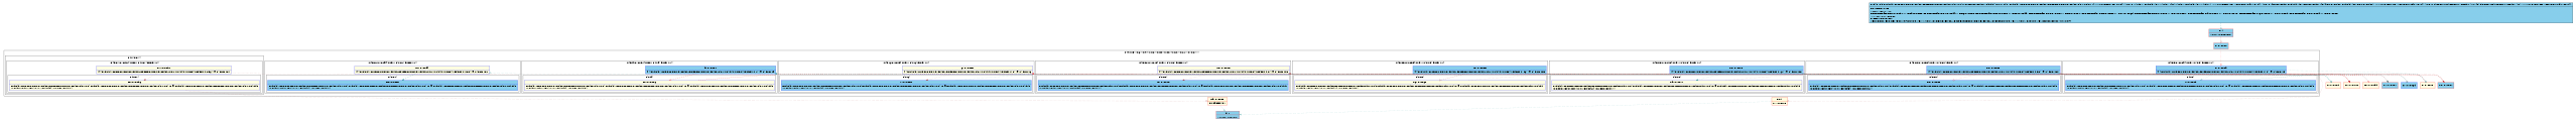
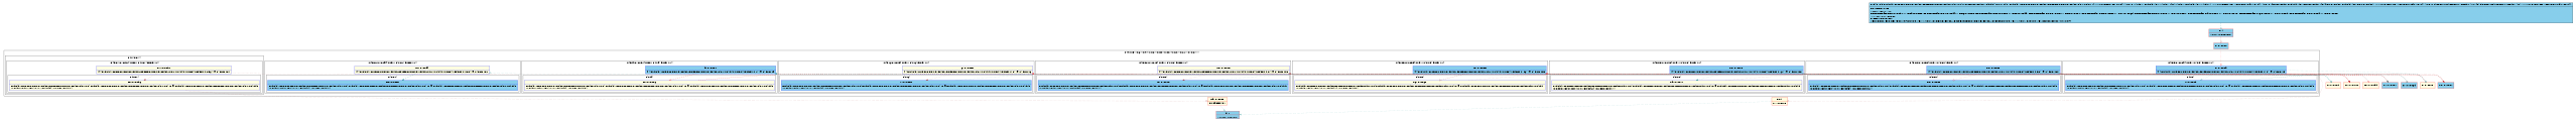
  digraph {
    fontname="DejaVu Sans"
    node [color=blue fillcolor=skyblue fontname="DejaVu Sans" shape=record style=filled]
    edge [arrowhead=normal color=teal fontname="DejaVu Sans" style=dotted]
    n1 [label="{4\:\ 0x000b|androidx.core.app.FrameMetricsAggregator$FrameMetricsApi24Impl androidx.core.app.FrameMetricsAggregator.FrameMetricsApi24Impl r0 = androidx.core.app.FrameMetricsAggregator.FrameMetricsApi24Impl.this\lr0.addDurationItem(r0.mMetrics[0], r12.getMetric(8))\l}"]
    n2 [label="{3\:\ 0x0009|if ((androidx.core.app.FrameMetricsAggregator.FrameMetricsApi24Impl.this.mTrackingFlags & 1) != 0) goto L3\l}"]
    n3 [label="{7\:\ 0x0020|androidx.core.app.FrameMetricsAggregator$FrameMetricsApi24Impl androidx.core.app.FrameMetricsAggregator.FrameMetricsApi24Impl r0 = androidx.core.app.FrameMetricsAggregator.FrameMetricsApi24Impl.this\lr0.addDurationItem(r0.mMetrics[1], r12.getMetric(1))\l}"]
    n4 [fillcolor=lightyellow label="{6\:\ 0x001e|if ((androidx.core.app.FrameMetricsAggregator.FrameMetricsApi24Impl.this.mTrackingFlags & 2) != 0) goto L6\l}"]
    n5 [fillcolor=lightyellow label="{10\:\ 0x0036|androidx.core.app.FrameMetricsAggregator$FrameMetricsApi24Impl androidx.core.app.FrameMetricsAggregator.FrameMetricsApi24Impl r0 = androidx.core.app.FrameMetricsAggregator.FrameMetricsApi24Impl.this\lr0.addDurationItem(r0.mMetrics[2], r12.getMetric(3))\l}"]
    n6 [label="{9\:\ 0x0034|if ((androidx.core.app.FrameMetricsAggregator.FrameMetricsApi24Impl.this.mTrackingFlags & 4) != 0) goto L9\l}"]
    n7 [label="{13\:\ 0x004a|androidx.core.app.FrameMetricsAggregator$FrameMetricsApi24Impl androidx.core.app.FrameMetricsAggregator.FrameMetricsApi24Impl r0 = androidx.core.app.FrameMetricsAggregator.FrameMetricsApi24Impl.this\lr0.addDurationItem(r0.mMetrics[3], r12.getMetric(4))\l}"]
    n8 [fillcolor=lightyellow label="{12\:\ 0x0048|if ((androidx.core.app.FrameMetricsAggregator.FrameMetricsApi24Impl.this.mTrackingFlags & 8) != 0) goto L12\l}"]
    n9 [fillcolor=lightyellow label="{16\:\ 0x0060|androidx.core.app.FrameMetricsAggregator$FrameMetricsApi24Impl androidx.core.app.FrameMetricsAggregator.FrameMetricsApi24Impl r0 = androidx.core.app.FrameMetricsAggregator.FrameMetricsApi24Impl.this\lr0.addDurationItem(r0.mMetrics[4], r12.getMetric(5))\l}"]
    n10 [label="{15\:\ 0x005e|if ((androidx.core.app.FrameMetricsAggregator.FrameMetricsApi24Impl.this.mTrackingFlags & 16) != 0) goto L15\l}"]
    n11 [fillcolor=lightyellow label="{19\:\ 0x0077|androidx.core.app.FrameMetricsAggregator$FrameMetricsApi24Impl androidx.core.app.FrameMetricsAggregator.FrameMetricsApi24Impl r0 = androidx.core.app.FrameMetricsAggregator.FrameMetricsApi24Impl.this\lr0.addDurationItem(r0.mMetrics[6], r12.getMetric(7))\l}"]
    n12 [label="{18\:\ 0x0075|if ((androidx.core.app.FrameMetricsAggregator.FrameMetricsApi24Impl.this.mTrackingFlags & 64) != 0) goto L18\l}"]
    n13 [label="{22\:\ 0x008c|androidx.core.app.FrameMetricsAggregator$FrameMetricsApi24Impl androidx.core.app.FrameMetricsAggregator.FrameMetricsApi24Impl r0 = androidx.core.app.FrameMetricsAggregator.FrameMetricsApi24Impl.this\lr0.addDurationItem(r0.mMetrics[5], r12.getMetric(6))\l}"]
    n14 [label="{21\:\ 0x008a|if ((androidx.core.app.FrameMetricsAggregator.FrameMetricsApi24Impl.this.mTrackingFlags & 32) != 0) goto L21\l}"]
    n15 [label="{25\:\ 0x00a1|androidx.core.app.FrameMetricsAggregator$FrameMetricsApi24Impl androidx.core.app.FrameMetricsAggregator.FrameMetricsApi24Impl r0 = androidx.core.app.FrameMetricsAggregator.FrameMetricsApi24Impl.this\lr0.addDurationItem(r0.mMetrics[7], r12.getMetric(0))\l}"]
    n16 [fillcolor=lightyellow label="{24\:\ 0x009f|if ((androidx.core.app.FrameMetricsAggregator.FrameMetricsApi24Impl.this.mTrackingFlags & 128) != 0) goto L24\l}"]
    n17 [fillcolor=lightyellow label="{28\:\ 0x00b6|androidx.core.app.FrameMetricsAggregator$FrameMetricsApi24Impl androidx.core.app.FrameMetricsAggregator.FrameMetricsApi24Impl r0 = androidx.core.app.FrameMetricsAggregator.FrameMetricsApi24Impl.this\lr0.addDurationItem(r0.mMetrics[8], r12.getMetric(2))\l}"]
    n18 [fillcolor=lightyellow label="{27\:\ 0x00b4|if ((androidx.core.app.FrameMetricsAggregator.FrameMetricsApi24Impl.this.mTrackingFlags & 256) != 0) goto L27\l}"]
    n19 [color=red fillcolor=lightyellow label="{5\:\ 0x0018}"]
    n20 [color=red fillcolor=lightyellow label="{8\:\ 0x002d}"]
    n21 [color=red fillcolor=lightyellow label="{11\:\ 0x0043}"]
    n22 [color=red label="{14\:\ 0x0057}"]
-   n23 [label="{17\:\ 0x006d}"]
+   n23 [color=red label="{17\:\ 0x006d}"]
    n24 [color=red label="{20\:\ 0x0084}"]
    n25 [color=red fillcolor=lightyellow label="{23\:\ 0x0099}"]
    n26 [color=red fillcolor=lightyellow label="{29\:\ 0x00c3|ORIG_RETURN\l}"]
    n27 [color=red fillcolor=lightyellow label="{30\:\ ?|SYNTHETIC\l}"]
    n28 [color=red label="{1\:\ ?|MTH_EXIT_BLOCK\l}"]
    n29 [color=red label="{0\:\ ?|MTH_VARS_BLOCK\l}"]
    n30 [color=red label="{2\:\ 0x0000}"]
    n31 [label="{public void androidx.core.app.FrameMetricsAggregator.FrameMetricsApi24Impl.1.onFrameMetricsAvailable((r10v0 'this' androidx.core.app.FrameMetricsAggregator$FrameMetricsApi24Impl$1 A[IMMUTABLE_TYPE, THIS]), (r11v0 'window' android.view.Window A[D('window' android.view.Window), IMMUTABLE_TYPE, METHOD_ARGUMENT]), (r12v0 'frameMetrics' android.view.FrameMetrics A[D('frameMetrics' android.view.FrameMetrics), IMMUTABLE_TYPE, METHOD_ARGUMENT]), (r13v0 'dropCountSinceLastInvocation' int A[D('dropCountSinceLastInvocation' int), IMMUTABLE_TYPE, METHOD_ARGUMENT]))  | DONT_RENAME\lUSE_LINES_HINTS\lCROSS_EDGE: B:27:0x00b4 \-\> B:29:0x00c3, CROSS_EDGE: B:24:0x009f \-\> B:26:0x00ae, CROSS_EDGE: B:21:0x008a \-\> B:23:0x0099, CROSS_EDGE: B:18:0x0075 \-\> B:20:0x0084, CROSS_EDGE: B:15:0x005e \-\> B:17:0x006d, CROSS_EDGE: B:12:0x0048 \-\> B:14:0x0057, CROSS_EDGE: B:9:0x0034 \-\> B:11:0x0043, CROSS_EDGE: B:6:0x001e \-\> B:8:0x002d, CROSS_EDGE: B:3:0x0009 \-\> B:5:0x0018\lINLINE_NOT_NEEDED\lTYPE_VARS: EMPTY\lMETHOD_OVERRIDE: [ClspMth\{android.view.Window.OnFrameMetricsAvailableListener.onFrameMetricsAvailable(android.view.Window, android.view.FrameMetrics, int):void\}]\l}" color=""]
    subgraph cluster_1 {
      label="R(9:(1:3)|(1:6)|(1:9)|(1:12)|(1:15)|(1:18)|(1:21)|(1:24)|(1:(1:27)))"
      subgraph cluster_2 {
        label="IF [B:3:0x0009] THEN: R(1:3) ELSE: null"
        n2
        subgraph cluster_3 {
          label="R(1:3)"
          n1
        }
      }
      subgraph cluster_4 {
        label="IF [B:6:0x001e] THEN: R(1:6) ELSE: null"
        n4
        subgraph cluster_5 {
          label="R(1:6)"
          n3
        }
      }
      subgraph cluster_6 {
        label="IF [B:9:0x0034] THEN: R(1:9) ELSE: null"
        n6
        subgraph cluster_7 {
          label="R(1:9)"
          n5
        }
      }
      subgraph cluster_8 {
        label="IF [B:12:0x0048] THEN: R(1:12) ELSE: null"
        n8
        subgraph cluster_9 {
          label="R(1:12)"
          n7
        }
      }
      subgraph cluster_10 {
        label="IF [B:15:0x005e] THEN: R(1:15) ELSE: null"
        n10
        subgraph cluster_11 {
          label="R(1:15)"
          n9
        }
      }
      subgraph cluster_12 {
        label="IF [B:18:0x0075] THEN: R(1:18) ELSE: null"
        n12
        subgraph cluster_13 {
          label="R(1:18)"
          n11
        }
      }
      subgraph cluster_14 {
        label="IF [B:21:0x008a] THEN: R(1:21) ELSE: null"
        n14
        subgraph cluster_15 {
          label="R(1:21)"
          n13
        }
      }
      subgraph cluster_16 {
        label="IF [B:24:0x009f] THEN: R(1:24) ELSE: null"
        n16
        subgraph cluster_17 {
          label="R(1:24)"
          n15
        }
      }
      subgraph cluster_18 {
        label="R(1:(1:27))"
        subgraph cluster_19 {
          label="IF [B:27:0x00b4] THEN: R(1:27) ELSE: null"
          n18
          subgraph cluster_20 {
            label="R(1:27)"
            n17
          }
        }
      }
    }
    n1 -> n19 [arrowhead=odot style=dashed]
    n2 -> n1 [arrowhead=onormal]
    n2 -> n19 [arrowhead=odot]
    n3 -> n20 [arrowhead=odot]
    n4 -> n3 [color=brown]
    n4 -> n20 [arrowhead=odot]
    n5 -> n21 [color=red style=dashed]
    n6 -> n5 [arrowhead=onormal color=red style=dashed]
    n6 -> n21 [color=brown]
    n7 -> n22
    n8 -> n7 [color=brown]
    n8 -> n22 [arrowhead=onormal color=brown style=dashed]
    n9 -> n23 [arrowhead=odot color=brown]
    n10 -> n9 [arrowhead=odot color=brown style=dashed]
    n10 -> n23 [arrowhead=odot]
    n11 -> n24 [color=brown]
    n12 -> n11
    n12 -> n24 [arrowhead=onormal color=red]
    n14 -> n13 [arrowhead=odot color=red]
    n14 -> n25 [arrowhead=onormal color=red]
    n16 -> n15 [style=dashed]
    n17 -> n26 [arrowhead=onormal color=brown]
    n18 -> n17 [color=brown]
    n18 -> n27 [arrowhead=odot color=brown]
    n19 -> n4 [color=red style=dashed]
    n20 -> n6 [style=dashed]
    n21 -> n8 [color=brown]
+   n22 -> n10 [color=red]
    n23 -> n12 [arrowhead=onormal]
    n24 -> n14 [arrowhead=onormal color=brown style=dashed]
    n25 -> n16 [arrowhead=odot]
    n26 -> n28 [arrowhead=onormal]
    n27 -> n28 [arrowhead=onormal]
    n29 -> n30 [arrowhead=onormal color=brown style=dashed]
    n30 -> n2 [arrowhead=onormal color=red]
    n31 -> n29 [arrowhead=odot style=dashed]
  }
